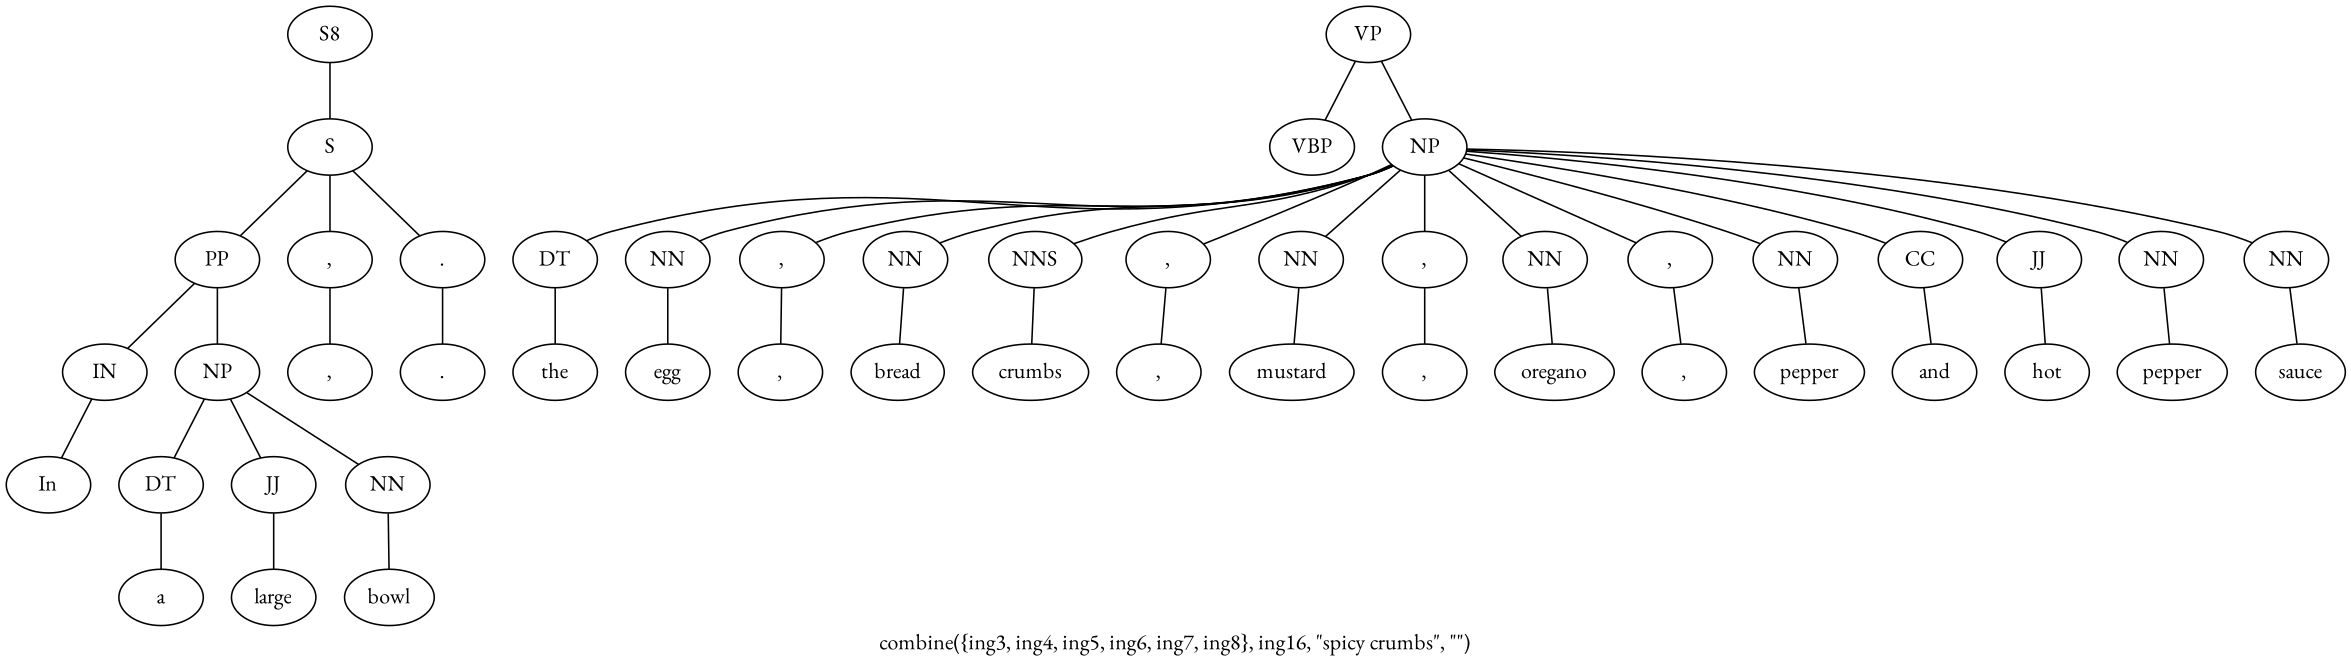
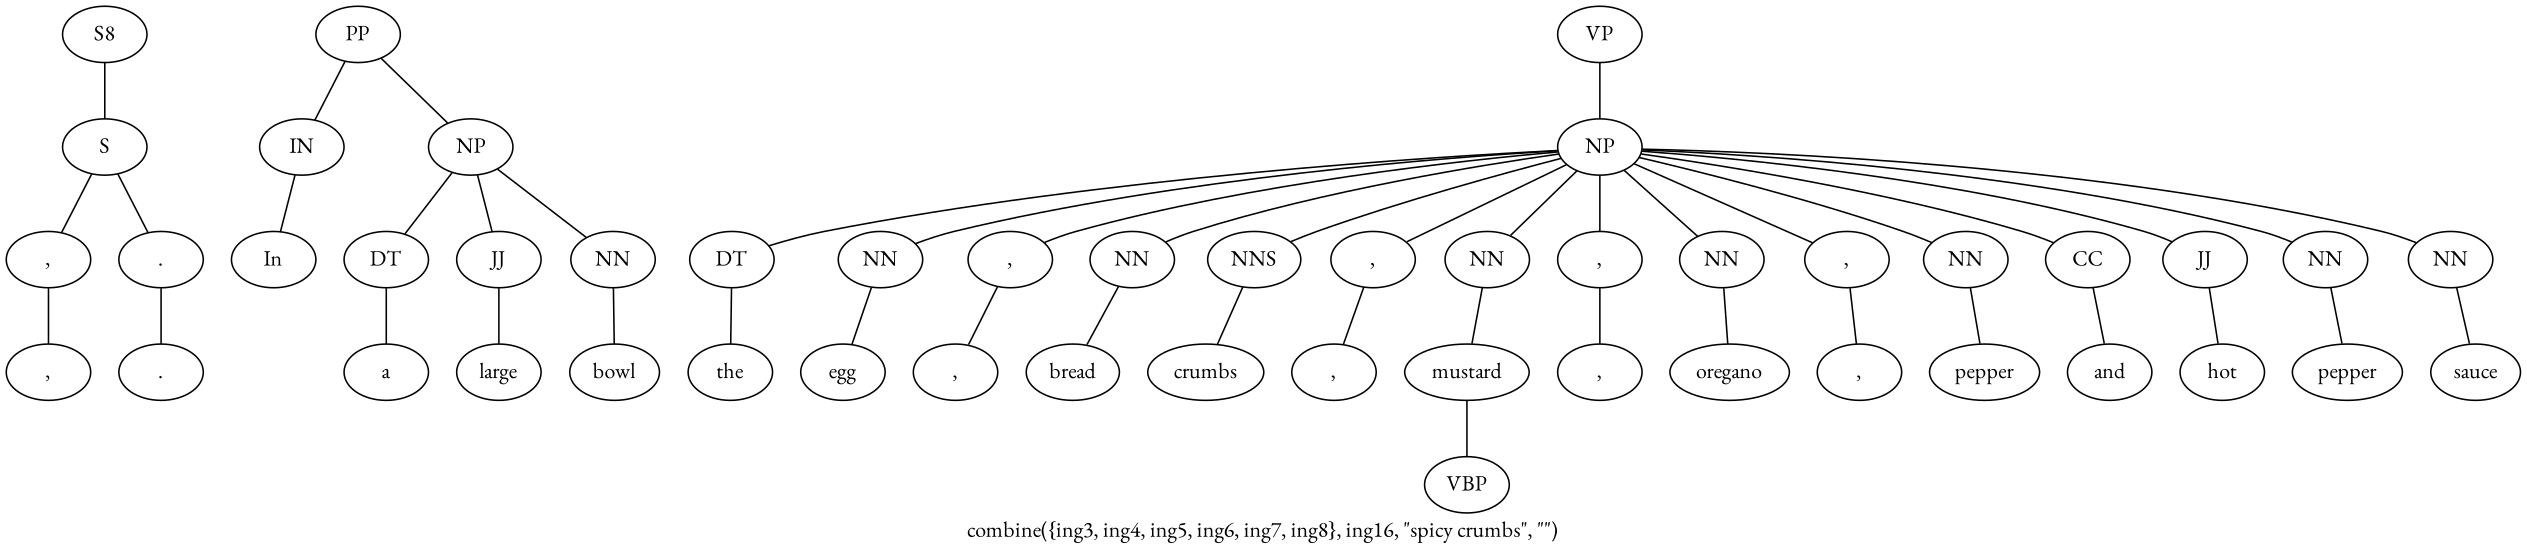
  graph {
    fontname="EB Garamond"
    label="combine({ing3, ing4, ing5, ing6, ing7, ing8}, ing16, \"spicy crumbs\", \"\")"
    node [fontname="EB Garamond"]
    edge [fontname="EB Garamond"]
    n1 [label=S8]
    n2 [label=S]
    n3 [label=PP]
    n4 [label=","]
    n5 [label="."]
    n6 [label=IN]
    n7 [label=NP]
    n8 [label=","]
    n9 [label=VP]
    n10 [label=VBP]
    n11 [label=NP]
    n12 [label="."]
    n13 [label=In]
    n14 [label=DT]
    n15 [label=JJ]
    n16 [label=NN]
    n17 [label=a]
    n18 [label=large]
    n19 [label=bowl]
    n20 [label=DT]
    n21 [label=NN]
    n22 [label=","]
    n23 [label=NN]
    n24 [label=NNS]
    n25 [label=","]
    n26 [label=NN]
    n27 [label=","]
    n28 [label=NN]
    n29 [label=","]
    n30 [label=NN]
    n31 [label=CC]
    n32 [label=JJ]
    n33 [label=NN]
    n34 [label=NN]
    n35 [label=the]
    n36 [label=egg]
    n37 [label=","]
    n38 [label=bread]
    n39 [label=crumbs]
    n40 [label=","]
    n41 [label=mustard]
    n42 [label=","]
    n43 [label=oregano]
    n44 [label=","]
    n45 [label=pepper]
    n46 [label=and]
    n47 [label=hot]
    n48 [label=pepper]
    n49 [label=sauce]
    n1 -- n2
-   n2 -- n3
    n2 -- n4
    n2 -- n5
    n3 -- n6
    n3 -- n7
    n4 -- n8
    n5 -- n12
    n6 -- n13
    n7 -- n14
    n7 -- n15
    n7 -- n16
-   n9 -- n10
+   n41 -- n10
    n9 -- n11
    n11 -- n20
    n11 -- n21
    n11 -- n22
    n11 -- n23
    n11 -- n24
    n11 -- n25
    n11 -- n26
    n11 -- n27
    n11 -- n28
    n11 -- n29
    n11 -- n30
    n11 -- n31
    n11 -- n32
    n11 -- n33
    n11 -- n34
    n14 -- n17
    n15 -- n18
    n16 -- n19
    n20 -- n35
    n21 -- n36
    n22 -- n37
    n23 -- n38
    n24 -- n39
    n25 -- n40
    n26 -- n41
    n27 -- n42
    n28 -- n43
    n29 -- n44
    n30 -- n45
    n31 -- n46
    n32 -- n47
    n33 -- n48
    n34 -- n49
  }
